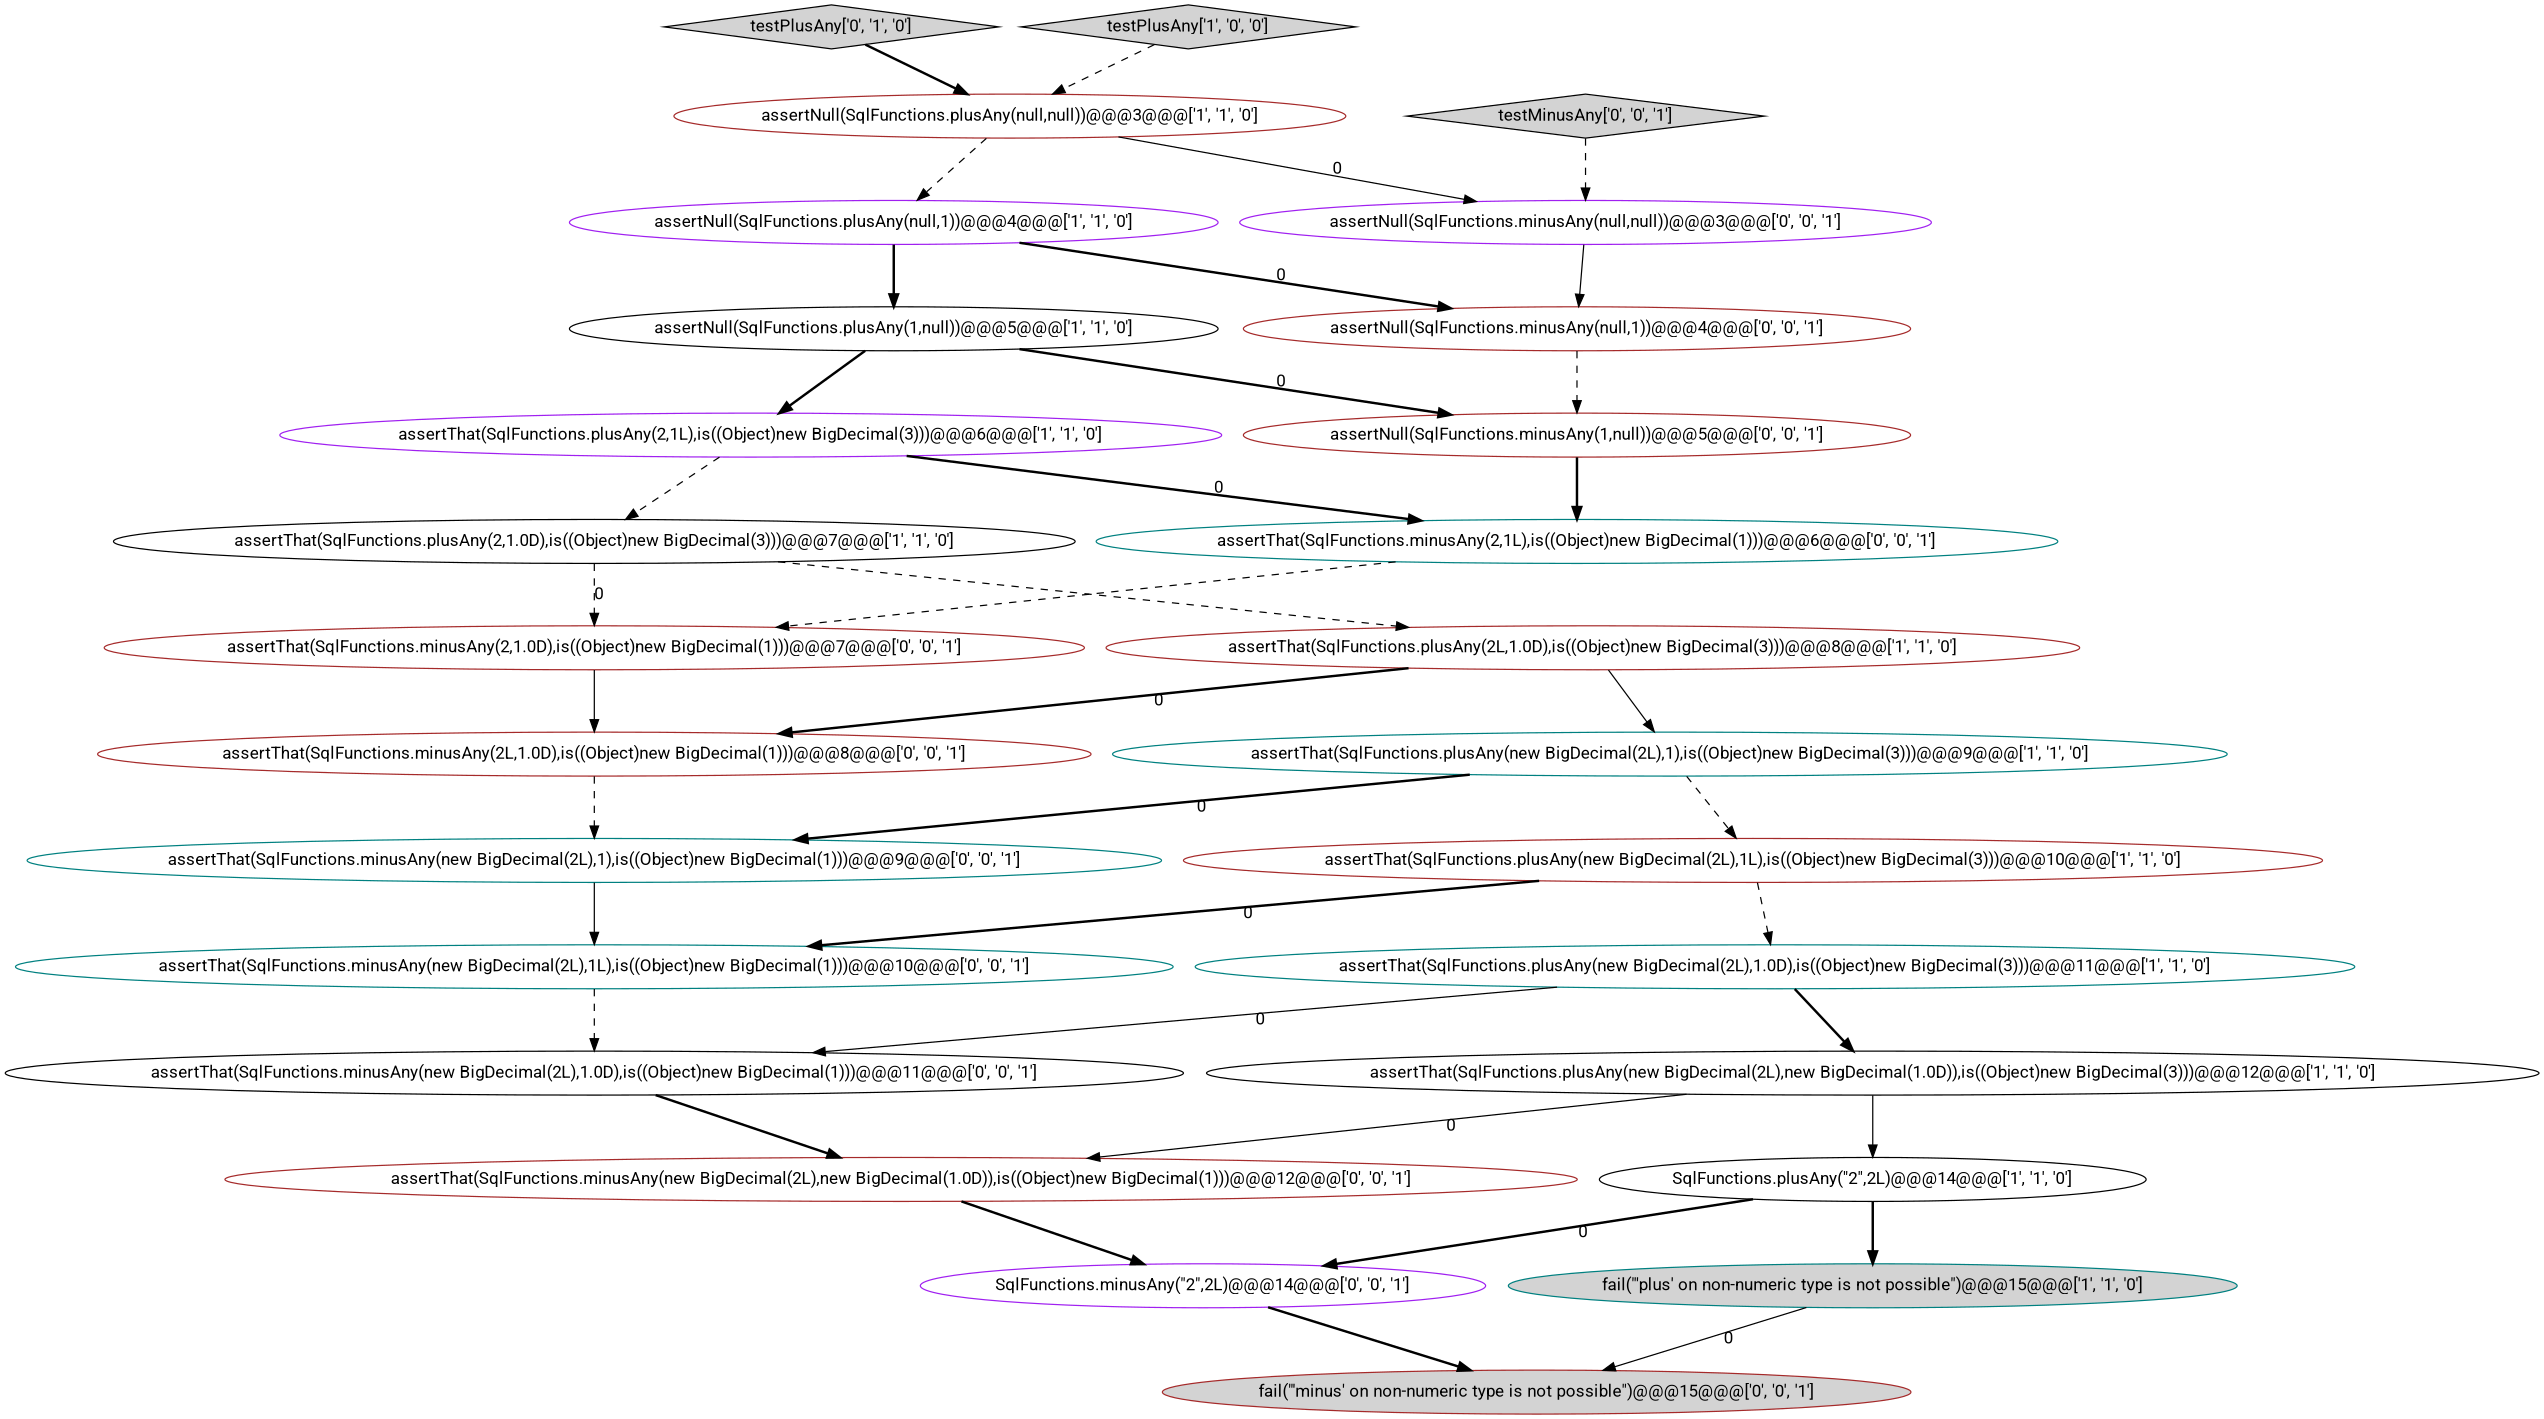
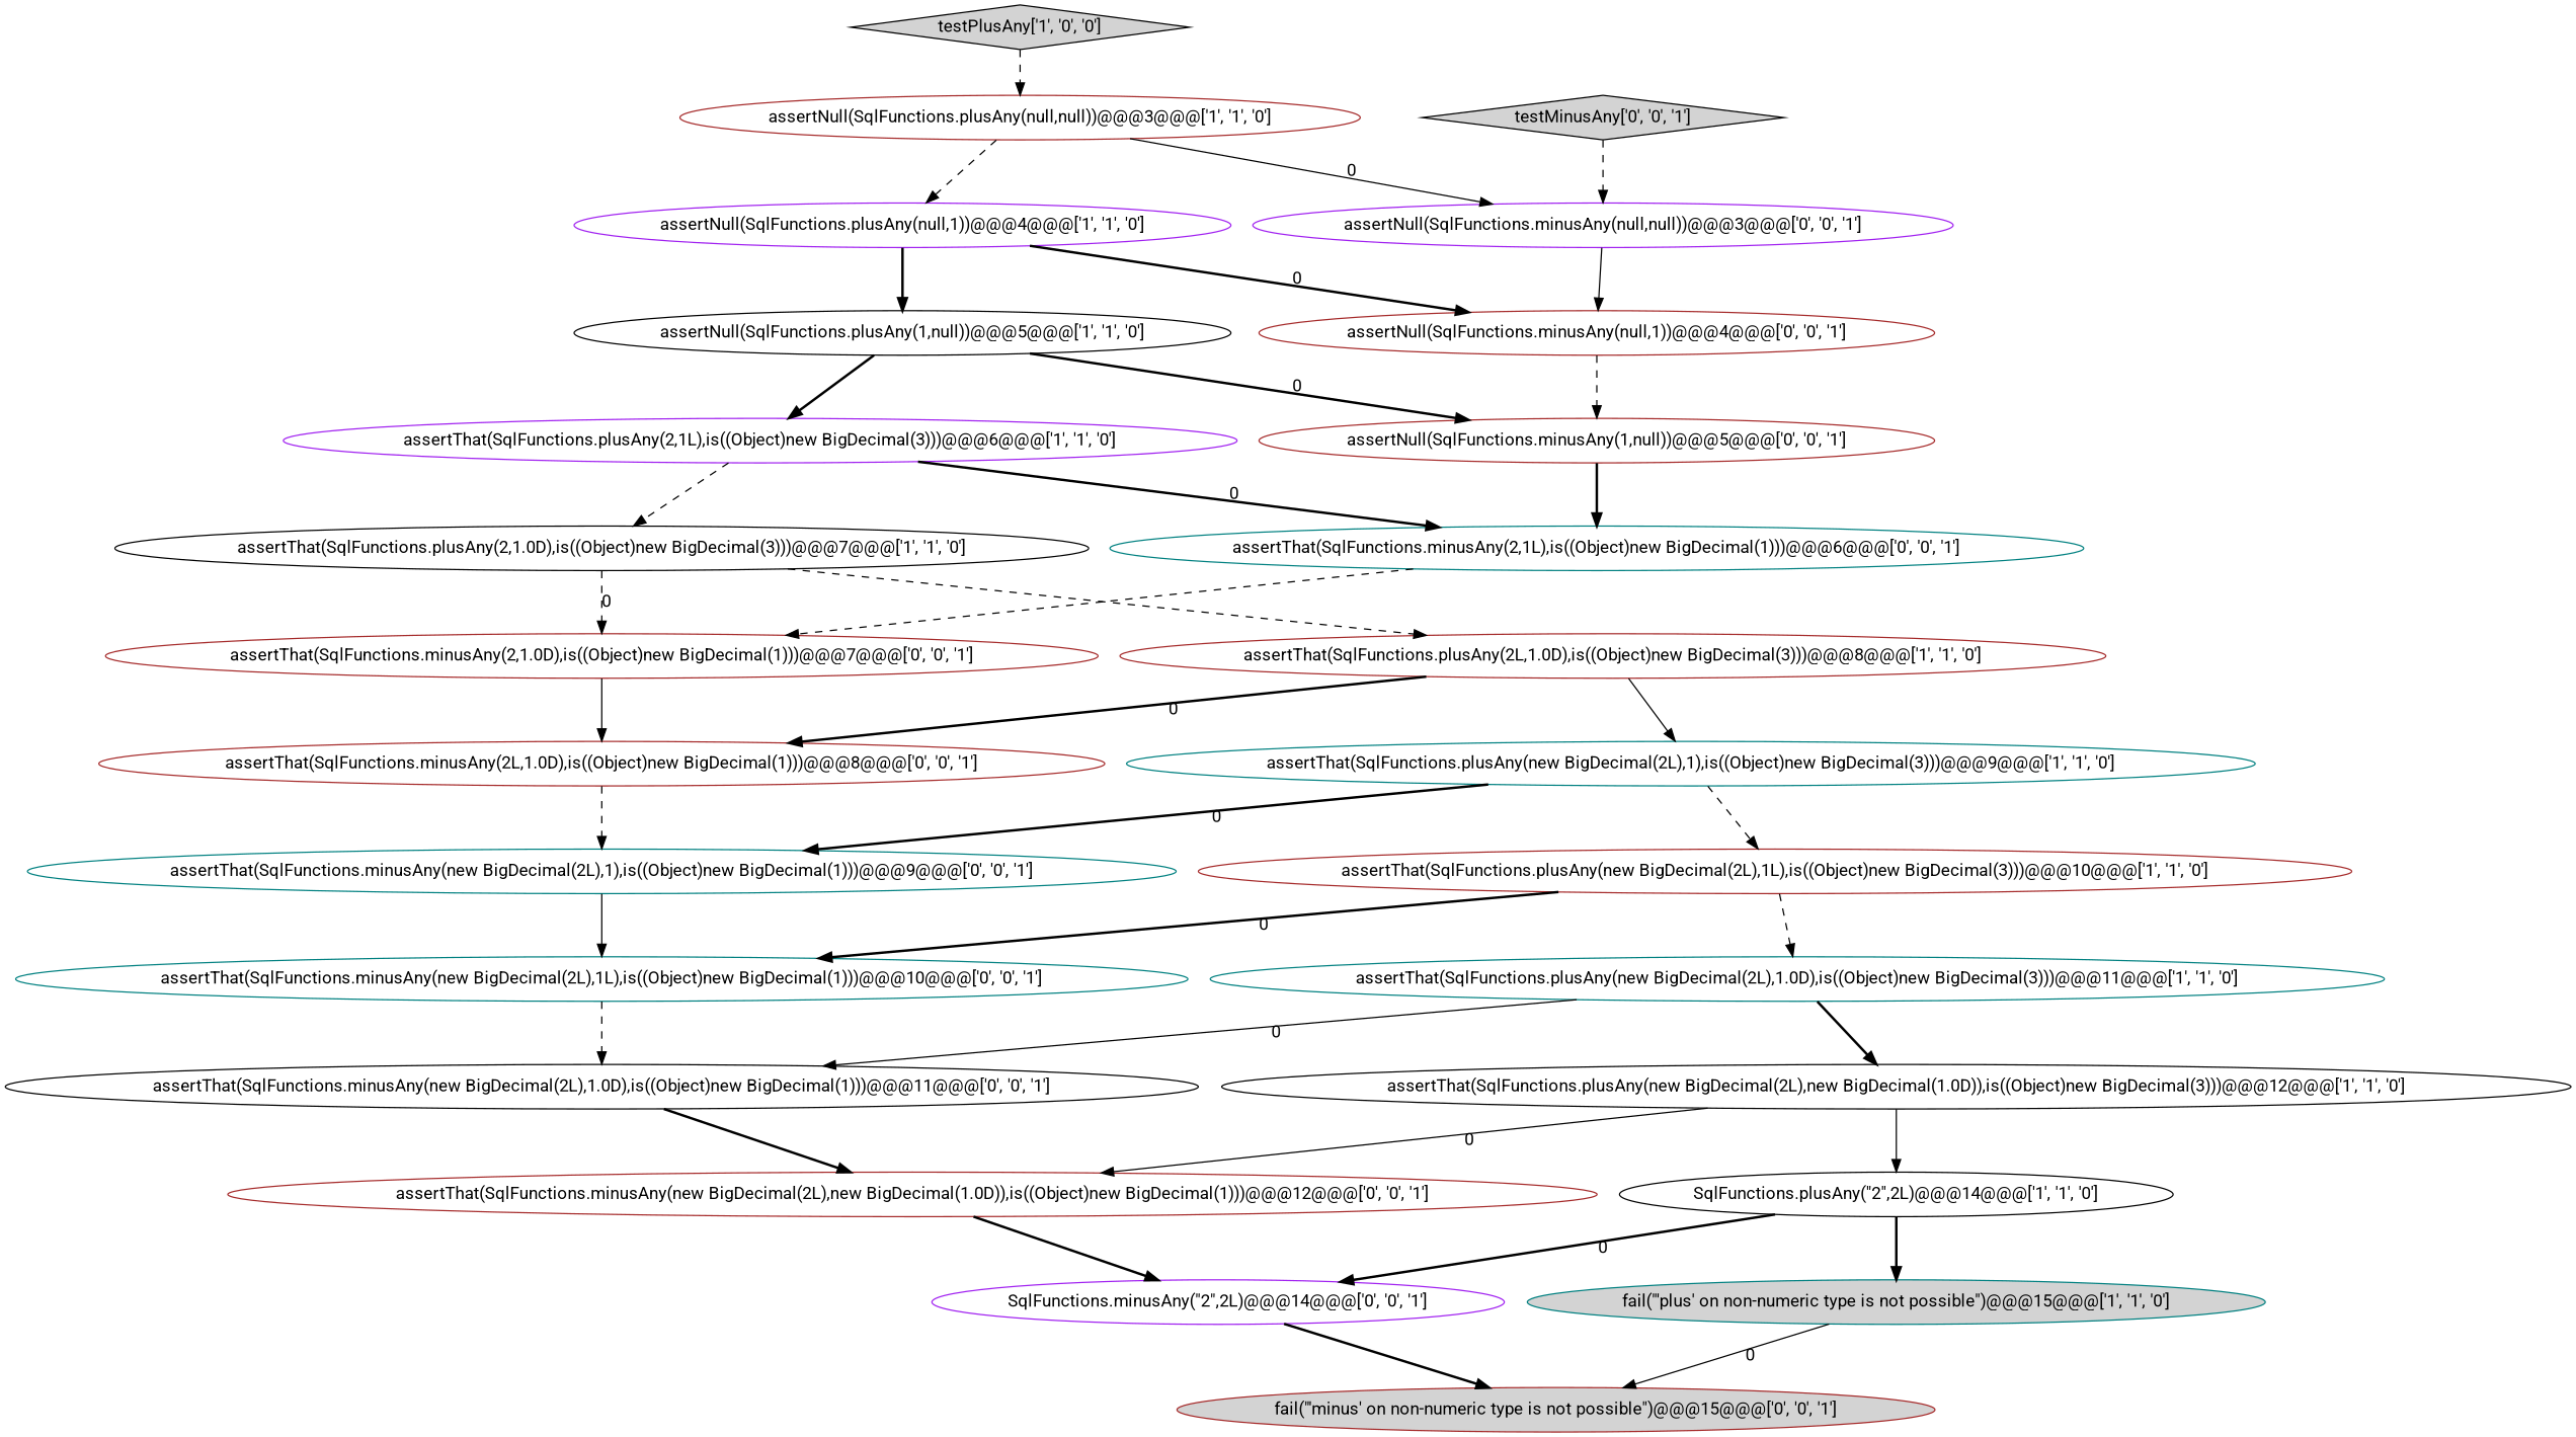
  digraph {
    fontname=Roboto
    node [fillcolor=white shape=ellipse style=filled color=brown fontname=Roboto]
    edge [style=bold fontname=Roboto]
    n1 [label="assertThat(SqlFunctions.minusAny(2L,1.0D),is((Object)new BigDecimal(1)))@@@8@@@['0', '0', '1']"]
    n2 [label="assertThat(SqlFunctions.minusAny(new BigDecimal(2L),1),is((Object)new BigDecimal(1)))@@@9@@@['0', '0', '1']" color=teal]
    n3 [label="assertThat(SqlFunctions.plusAny(new BigDecimal(2L),1),is((Object)new BigDecimal(3)))@@@9@@@['1', '1', '0']" color=teal]
    n4 [label="assertThat(SqlFunctions.plusAny(new BigDecimal(2L),1L),is((Object)new BigDecimal(3)))@@@10@@@['1', '1', '0']"]
    n5 [label="assertNull(SqlFunctions.plusAny(null,1))@@@4@@@['1', '1', '0']" color=purple]
    n6 [label="assertNull(SqlFunctions.plusAny(1,null))@@@5@@@['1', '1', '0']" color=black]
    n7 [label="assertNull(SqlFunctions.minusAny(null,1))@@@4@@@['0', '0', '1']"]
    n8 [label="SqlFunctions.minusAny(\"2\",2L)@@@14@@@['0', '0', '1']" color=purple]
    n9 [fillcolor=lightgray label="fail(\"'minus' on non-numeric type is not possible\")@@@15@@@['0', '0', '1']"]
    n10 [fillcolor=lightgray label="fail(\"'plus' on non-numeric type is not possible\")@@@15@@@['1', '1', '0']" color=teal]
    n11 [label="assertThat(SqlFunctions.minusAny(2,1.0D),is((Object)new BigDecimal(1)))@@@7@@@['0', '0', '1']"]
    n12 [label="assertThat(SqlFunctions.minusAny(new BigDecimal(2L),1.0D),is((Object)new BigDecimal(1)))@@@11@@@['0', '0', '1']" color=black]
    n13 [label="assertThat(SqlFunctions.minusAny(new BigDecimal(2L),new BigDecimal(1.0D)),is((Object)new BigDecimal(1)))@@@12@@@['0', '0', '1']"]
    n14 [label="assertNull(SqlFunctions.minusAny(null,null))@@@3@@@['0', '0', '1']" color=purple]
    n15 [label="assertThat(SqlFunctions.minusAny(2,1L),is((Object)new BigDecimal(1)))@@@6@@@['0', '0', '1']" color=teal]
    n16 [label="assertNull(SqlFunctions.minusAny(1,null))@@@5@@@['0', '0', '1']"]
    n17 [label="assertThat(SqlFunctions.minusAny(new BigDecimal(2L),1L),is((Object)new BigDecimal(1)))@@@10@@@['0', '0', '1']" color=teal]
    n18 [label="assertThat(SqlFunctions.plusAny(new BigDecimal(2L),1.0D),is((Object)new BigDecimal(3)))@@@11@@@['1', '1', '0']" color=teal]
-   n19 [fillcolor=lightgray label="testPlusAny['0', '1', '0']" shape=diamond color=black]
    n20 [label="assertNull(SqlFunctions.plusAny(null,null))@@@3@@@['1', '1', '0']"]
    n21 [label="assertThat(SqlFunctions.plusAny(2,1L),is((Object)new BigDecimal(3)))@@@6@@@['1', '1', '0']" color=purple]
    n22 [label="assertThat(SqlFunctions.plusAny(2,1.0D),is((Object)new BigDecimal(3)))@@@7@@@['1', '1', '0']" color=black]
    n23 [label="assertThat(SqlFunctions.plusAny(2L,1.0D),is((Object)new BigDecimal(3)))@@@8@@@['1', '1', '0']"]
    n24 [fillcolor=lightgray label="testPlusAny['1', '0', '0']" shape=diamond color=black]
    n25 [fillcolor=lightgray label="testMinusAny['0', '0', '1']" shape=diamond color=black]
    n26 [label="assertThat(SqlFunctions.plusAny(new BigDecimal(2L),new BigDecimal(1.0D)),is((Object)new BigDecimal(3)))@@@12@@@['1', '1', '0']" color=black]
    n27 [label="SqlFunctions.plusAny(\"2\",2L)@@@14@@@['1', '1', '0']" color=black]
    n1 -> n2 [style=dashed]
    n2 -> n17 [style=solid]
    n3 -> n2 [label=0]
    n3 -> n4 [style=dashed]
    n4 -> n17 [label=0]
    n4 -> n18 [style=dashed]
    n5 -> n6
    n5 -> n7 [label=0]
    n6 -> n16 [label=0]
    n6 -> n21
    n7 -> n16 [style=dashed]
    n8 -> n9
    n10 -> n9 [label=0 style=solid]
    n11 -> n1 [style=solid]
    n12 -> n13
    n13 -> n8
    n14 -> n7 [style=solid]
    n15 -> n11 [style=dashed]
    n16 -> n15
    n17 -> n12 [style=dashed]
    n18 -> n12 [label=0 style=solid]
    n18 -> n26
-   n19 -> n20
    n20 -> n5 [style=dashed]
    n20 -> n14 [label=0 style=solid]
    n21 -> n15 [label=0]
    n21 -> n22 [style=dashed]
    n22 -> n11 [label=0 style=dashed]
    n22 -> n23 [style=dashed]
    n23 -> n1 [label=0]
    n23 -> n3 [style=solid]
    n24 -> n20 [style=dashed]
    n25 -> n14 [style=dashed]
    n26 -> n13 [label=0 style=solid]
    n26 -> n27 [style=solid]
    n27 -> n8 [label=0]
    n27 -> n10
  }
